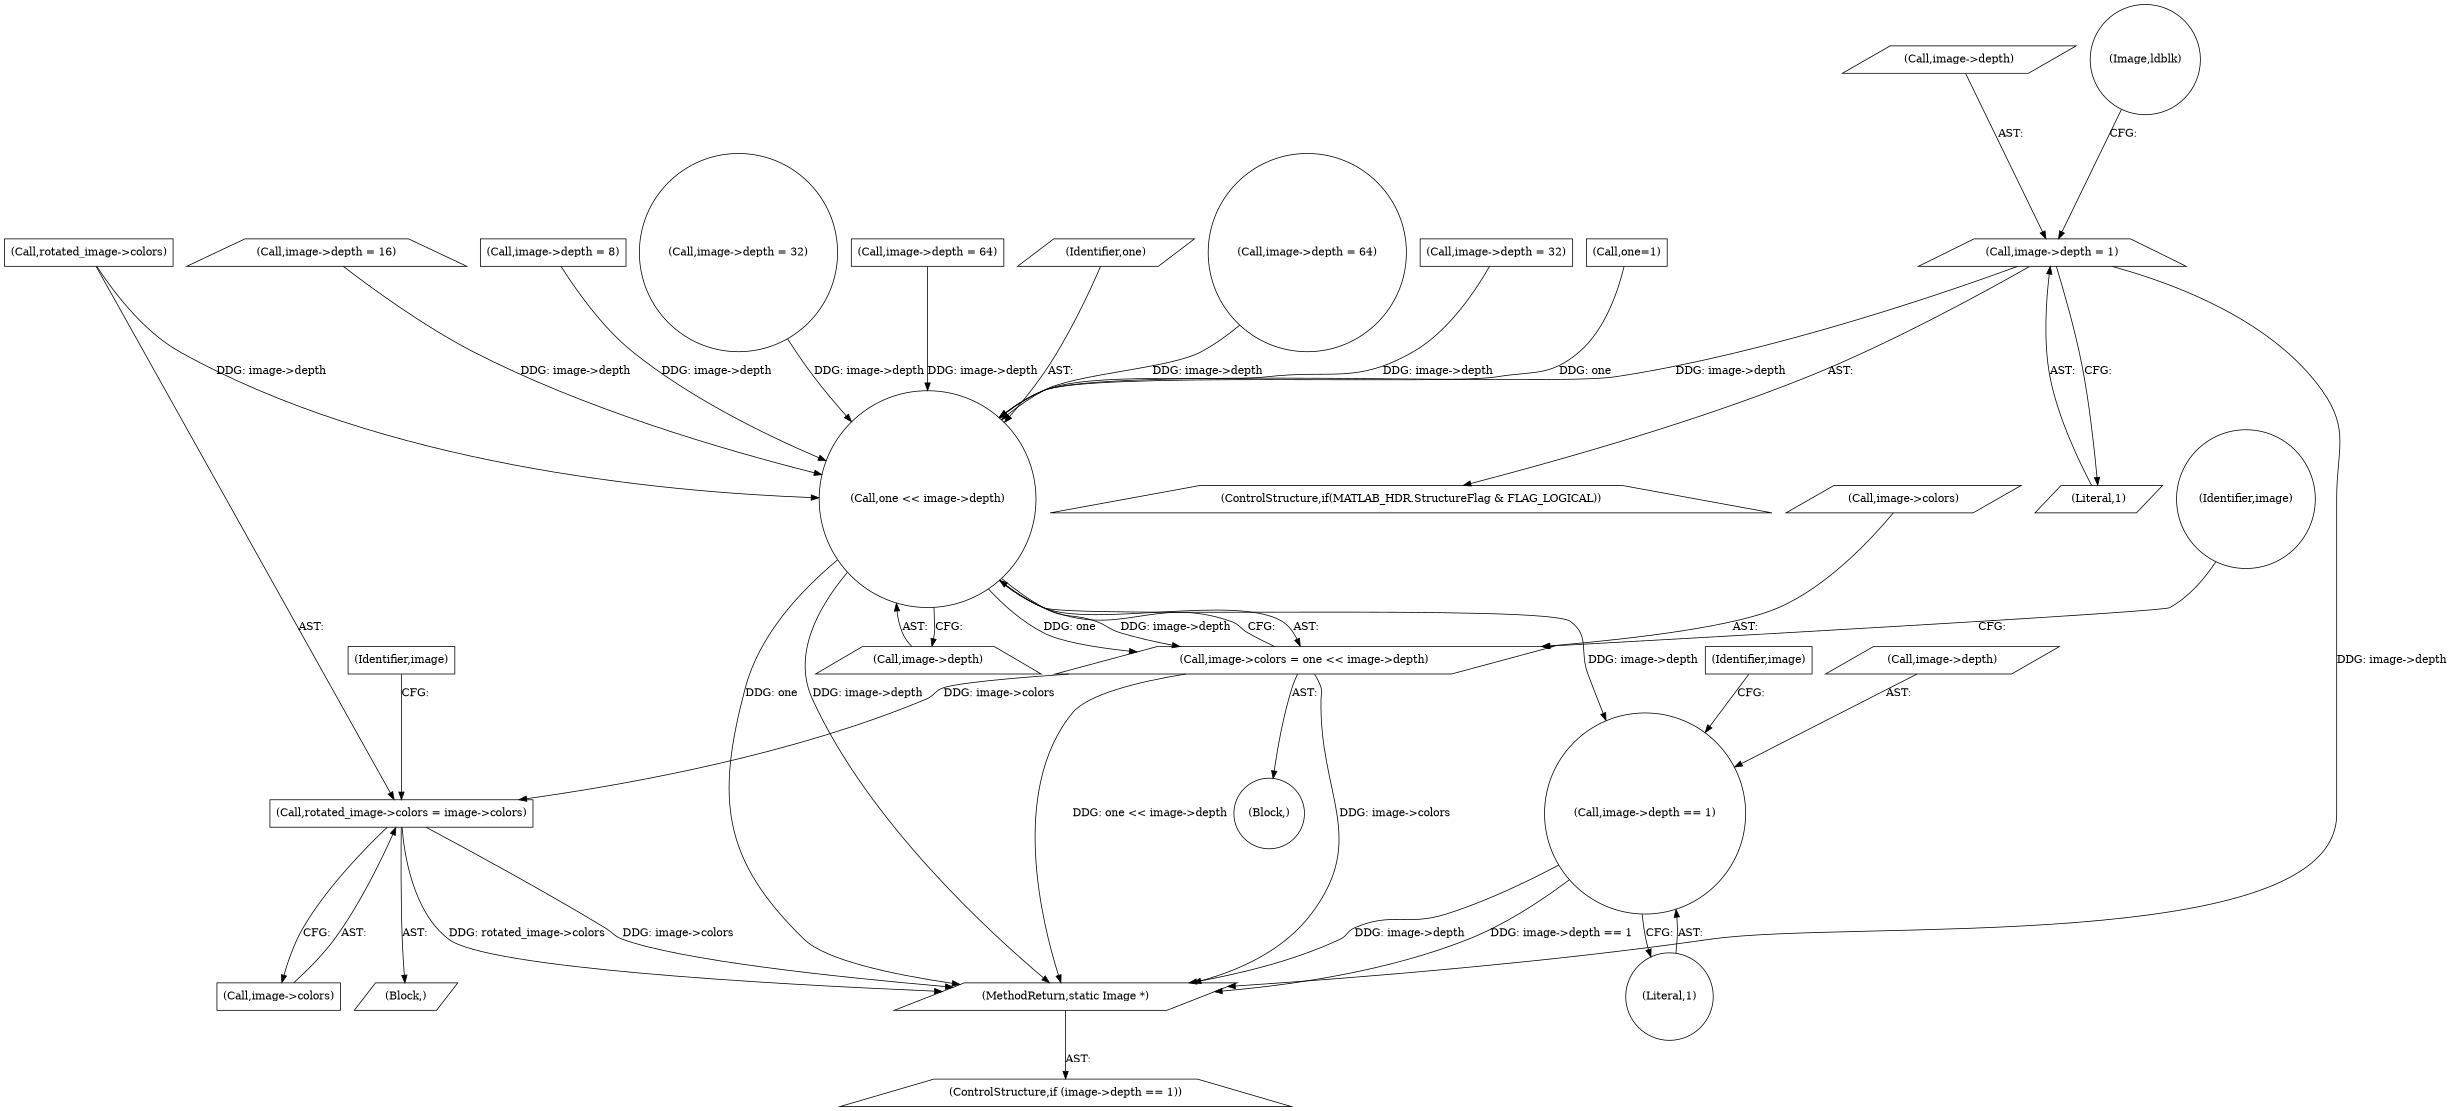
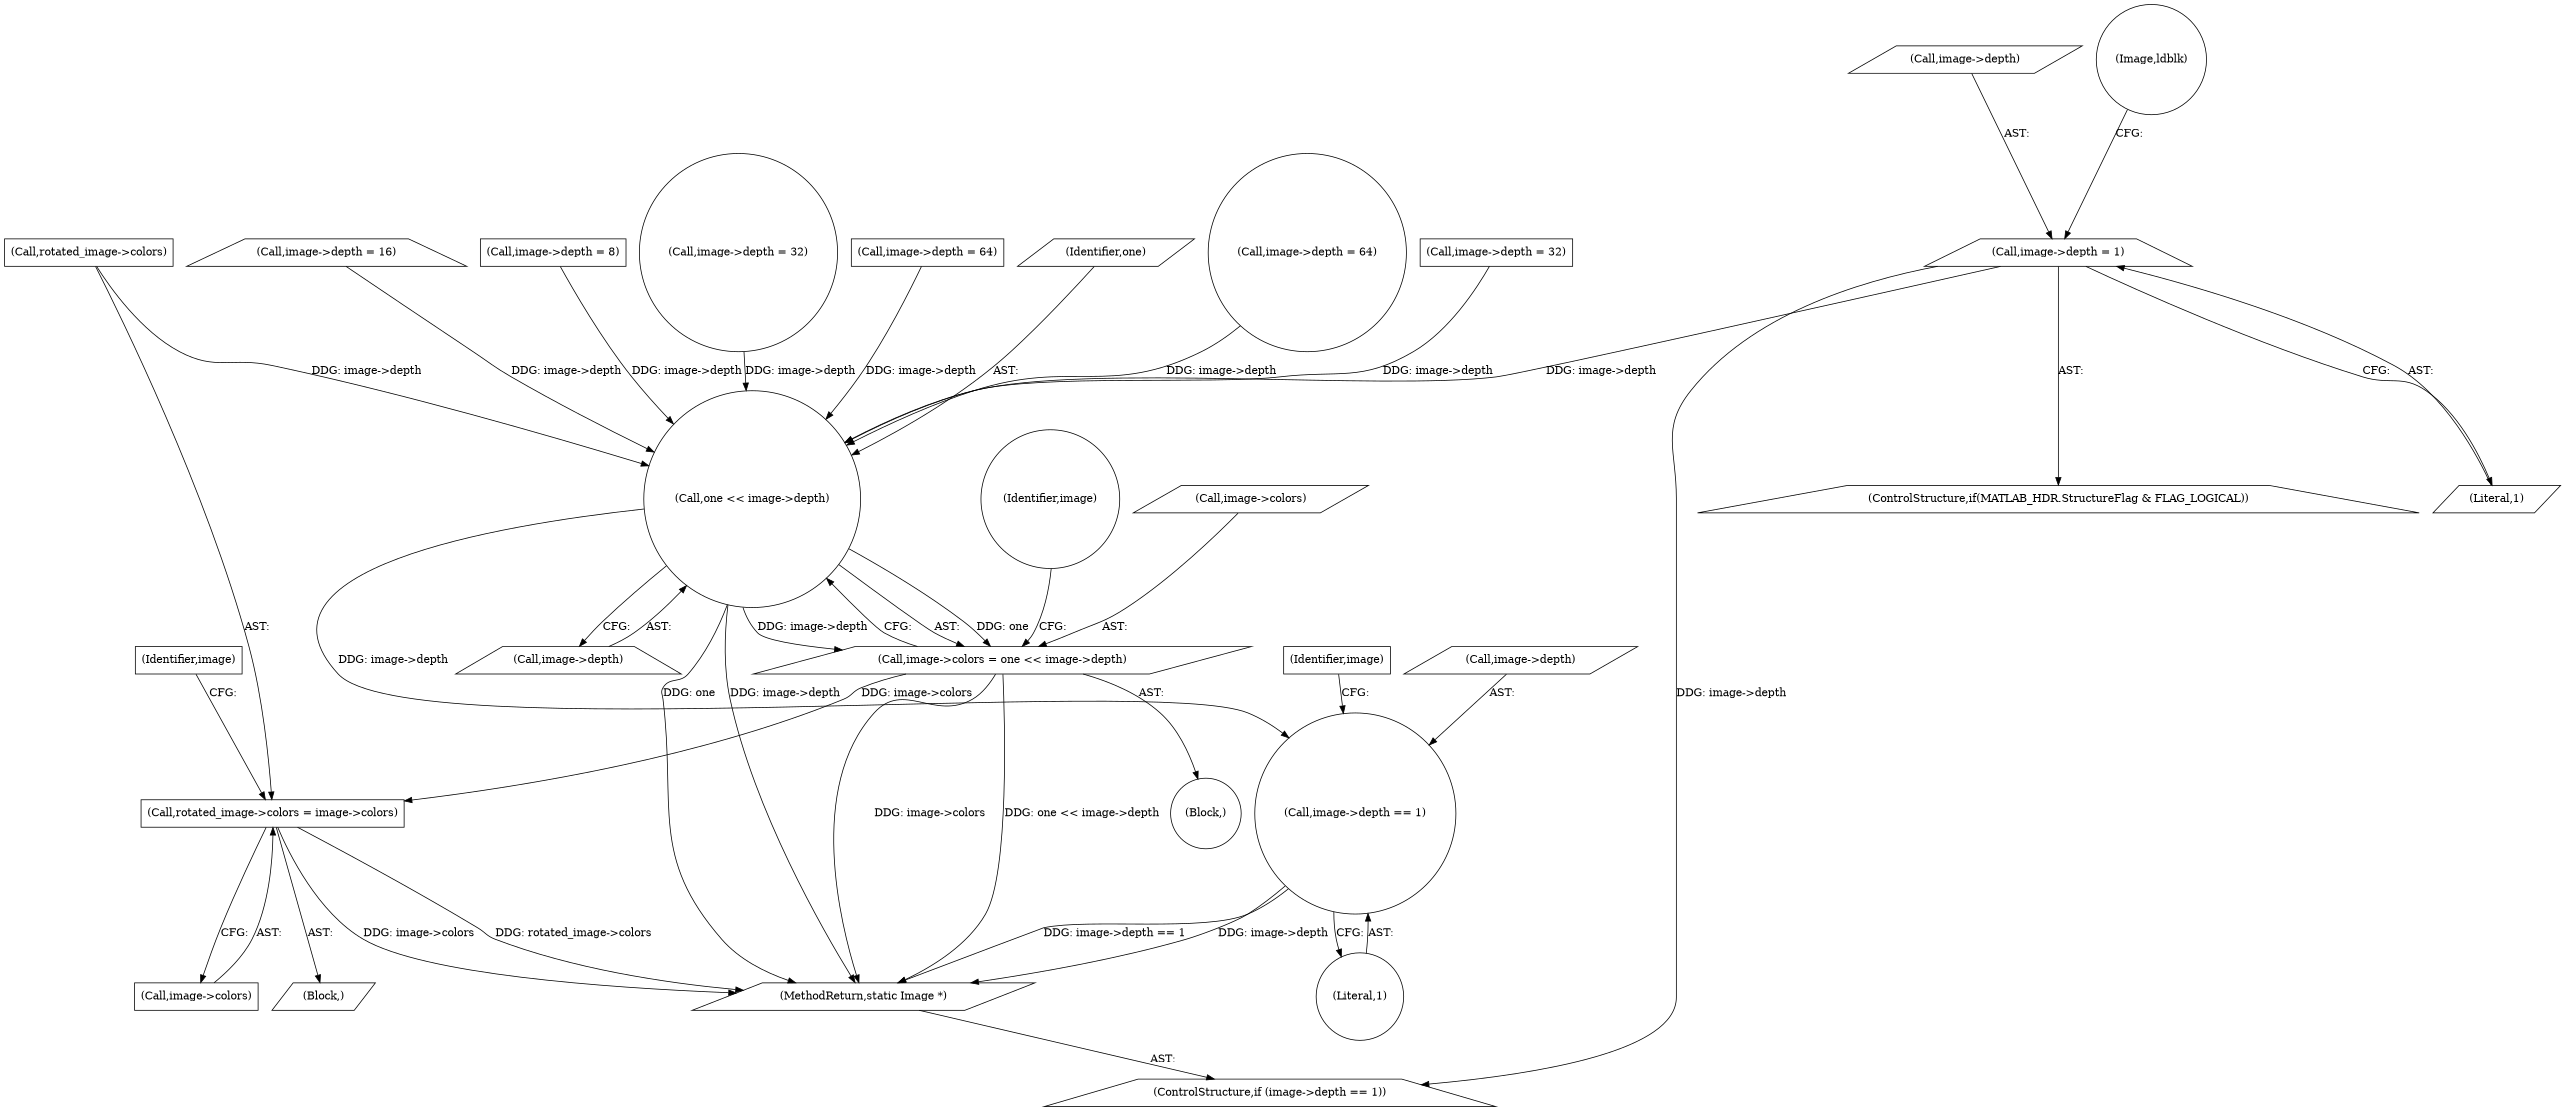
  digraph {
    node [shape=box]
    n1 [label="(Call,image->depth = 1)" shape=trapezium]
    n2 [label="(Call,one << image->depth)" shape=circle]
    n3 [label="(ControlStructure,if(MATLAB_HDR.StructureFlag & FLAG_LOGICAL))" shape=trapezium]
    n4 [label="(Literal,1)" shape=parallelogram]
    n5 [label="(MethodReturn,static Image *)" shape=parallelogram]
    n6 [label="(Call,image->colors = one << image->depth)" shape=parallelogram]
    n7 [label="(Call,image->depth == 1)" shape=circle]
    n8 [label="(Call,image->depth)" shape=trapezium]
    n9 [label="(ControlStructure,if (image->depth == 1))" shape=trapezium]
    n10 [label="(Call,rotated_image->colors = image->colors)"]
    n11 [label="(Block,)" shape=circle]
    n12 [label="(Literal,1)" shape=circle]
    n13 [label="(Call,image->colors)"]
    n14 [label="(Block,)" shape=parallelogram]
    n15 [label="(Identifier,image)"]
    n16 [label="(Call,image->depth = 16)" shape=trapezium]
    n17 [label="(Call,image->depth = 8)"]
    n18 [label="(Call,image->depth = 32)" shape=circle]
    n19 [label="(Identifier,image)"]
    n20 [label="(Call,image->depth)" shape=parallelogram]
    n21 [label="(Call,image->depth = 64)"]
    n22 [label="(Call,rotated_image->colors)"]
    n23 [label="(Identifier,one)" shape=parallelogram]
    n24 [label="(Call,image->depth = 64)" shape=circle]
    n25 [label="(Image,ldblk)" shape=circle]
    n26 [label="(Call,image->depth = 32)"]
    n27 [label="(Call,image->depth)" shape=parallelogram]
    n28 [label="(Identifier,image)" shape=circle]
-   n29 [label="(Call,one=1)"]
    n30 [label="(Call,image->colors)" shape=parallelogram]
    n1 -> n2 [label="DDG: image->depth"]
    n1 -> n3 [label="AST: "]
    n1 -> n4 [label="CFG: "]
-   n1 -> n5 [label="DDG: image->depth"]
+   n1 -> n9 [label="DDG: image->depth"]
    n2 -> n5 [label="DDG: one"]
    n2 -> n5 [label="DDG: image->depth"]
    n2 -> n6 [label="AST: "]
    n2 -> n6 [label="DDG: one"]
    n2 -> n6 [label="DDG: image->depth"]
    n2 -> n7 [label="DDG: image->depth"]
    n2 -> n8 [label="CFG: "]
    n4 -> n1 [label="AST: "]
    n5 -> n9 [label="AST: "]
    n6 -> n2 [label="CFG: "]
    n6 -> n5 [label="DDG: image->colors"]
    n6 -> n5 [label="DDG: one << image->depth"]
    n6 -> n10 [label="DDG: image->colors"]
    n6 -> n11 [label="AST: "]
    n7 -> n5 [label="DDG: image->depth == 1"]
    n7 -> n5 [label="DDG: image->depth"]
    n7 -> n12 [label="CFG: "]
    n8 -> n2 [label="AST: "]
    n10 -> n5 [label="DDG: rotated_image->colors"]
    n10 -> n5 [label="DDG: image->colors"]
    n10 -> n13 [label="CFG: "]
    n10 -> n14 [label="AST: "]
    n12 -> n7 [label="AST: "]
    n13 -> n10 [label="AST: "]
    n15 -> n7 [label="CFG: "]
    n16 -> n2 [label="DDG: image->depth"]
    n17 -> n2 [label="DDG: image->depth"]
    n18 -> n2 [label="DDG: image->depth"]
    n19 -> n10 [label="CFG: "]
    n20 -> n1 [label="AST: "]
    n21 -> n2 [label="DDG: image->depth"]
    n22 -> n2 [label="DDG: image->depth"]
    n22 -> n10 [label="AST: "]
    n23 -> n2 [label="AST: "]
    n24 -> n2 [label="DDG: image->depth"]
    n25 -> n1 [label="CFG: "]
    n26 -> n2 [label="DDG: image->depth"]
    n27 -> n7 [label="AST: "]
    n28 -> n6 [label="CFG: "]
-   n29 -> n2 [label="DDG: one"]
    n30 -> n6 [label="AST: "]
  }
